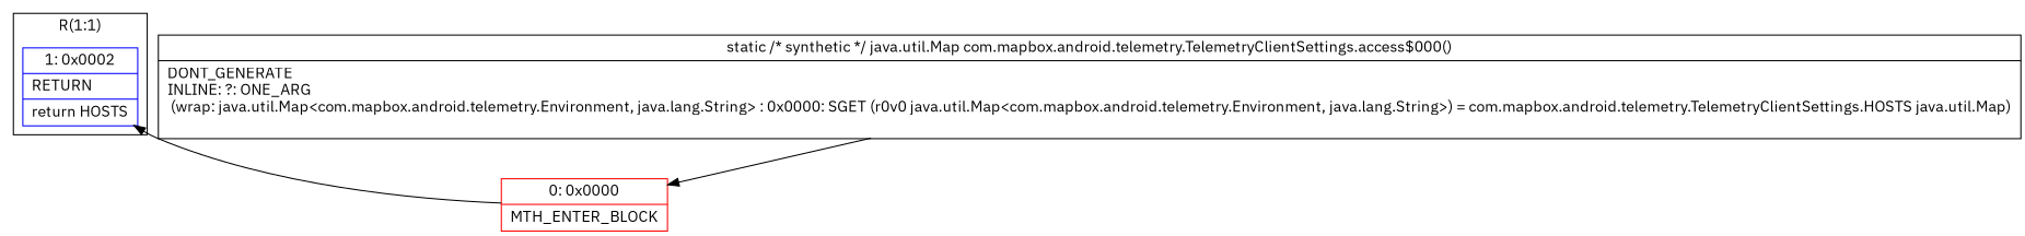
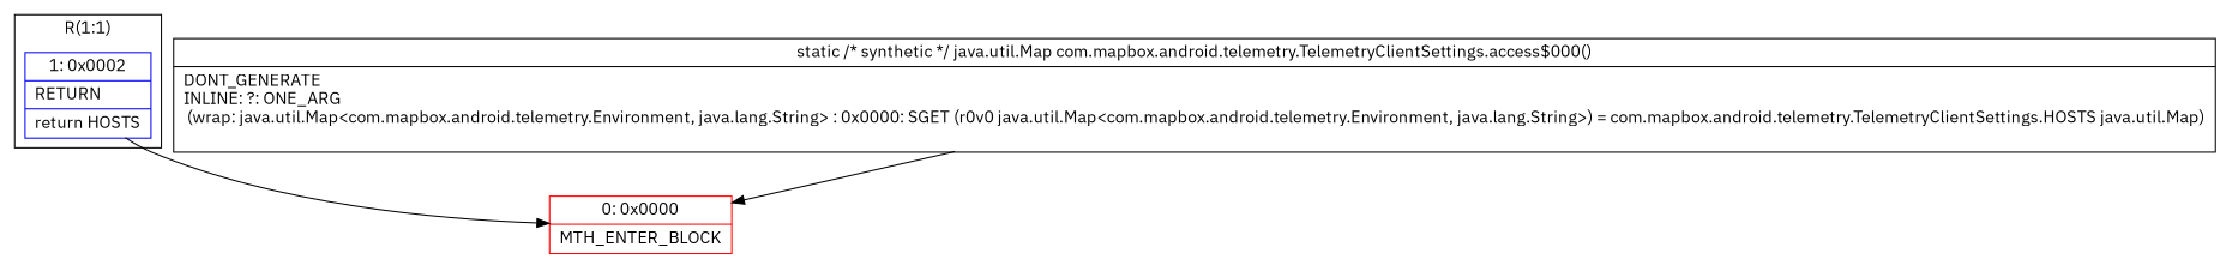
  digraph {
    fontname="IBM Plex Sans"
    node [shape=record fontname="IBM Plex Sans"]
    edge [fontname="IBM Plex Sans"]
    n1 [color=blue label="{1\:\ 0x0002|RETURN\l|return HOSTS\l}"]
    n2 [color=red label="{0\:\ 0x0000|MTH_ENTER_BLOCK\l}"]
    n3 [label="{static \/* synthetic *\/ java.util.Map com.mapbox.android.telemetry.TelemetryClientSettings.access$000()  | DONT_GENERATE\lINLINE: ?: ONE_ARG  \l  (wrap: java.util.Map\<com.mapbox.android.telemetry.Environment, java.lang.String\> : 0x0000: SGET  (r0v0 java.util.Map\<com.mapbox.android.telemetry.Environment, java.lang.String\>) =  com.mapbox.android.telemetry.TelemetryClientSettings.HOSTS java.util.Map)\l\l}"]
    subgraph cluster_1 {
      label="R(1:1)"
      n1
    }
-   n2 -> n1
+   n1 -> n2
    n3 -> n2
  }
